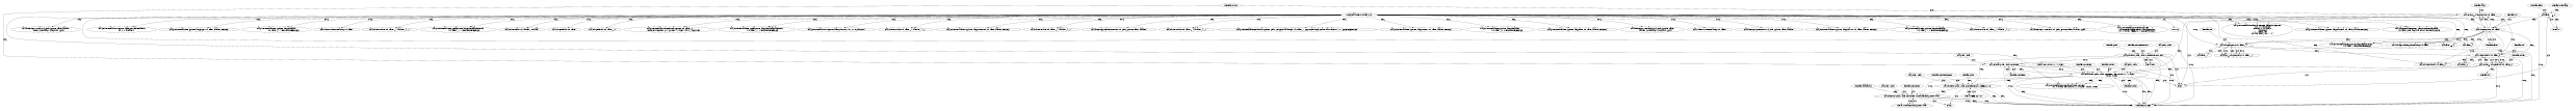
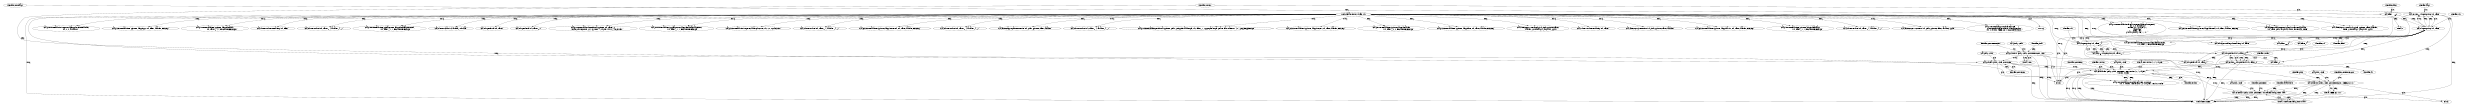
  digraph {
    n1 [label="(Call,col_set_str(pinfo->cinfo, COL_INFO, \"Unreassembled A-MPDU data\"))"]
    n2 [label="(Literal,\"Unreassembled A-MPDU data\")"]
    n3 [label="(MethodReturn,RET)"]
    n4 [label="(Block,)"]
    n5 [label="(Call,col_set_str(pinfo->cinfo, COL_PROTOCOL, \"IEEE 802.11n\"))"]
    n6 [label="(Literal,\"IEEE 802.11n\")"]
    n7 [label="(Call,col_add_fstr(pinfo->cinfo, COL_INFO, \"PPI version %u, %u bytes\",\n                 version, tot_len))"]
    n8 [label="(Block,)"]
    n9 [label="(Call,proto_tree_add_protocol_format(tree, proto_ppi,\n                                            tvb, 0, tot_len, \"PPI version %u, %u bytes\", version, tot_len))"]
    n10 [label="(Identifier,tot_len)"]
    n11 [label="(Call,col_clear(pinfo->cinfo, COL_INFO))"]
    n12 [label="(Identifier,COL_INFO)"]
    n13 [label="(Call,col_set_str(pinfo->cinfo, COL_PROTOCOL, \"PPI\"))"]
    n14 [label="(Literal,\"PPI\")"]
    n15 [label="(Call,version = tvb_get_guint8(tvb, offset))"]
    n16 [label="(Call,tvb_get_guint8(tvb, offset))"]
    n17 [label="(Call,tvb_get_letohs(tvb, offset+2))"]
    n18 [label="(Call,tvb_get_guint8(tvb, offset + 1))"]
    n19 [label="(Call,offset += 8)"]
    n20 [label="(Call,offset+2)"]
    n21 [label="(Call,offset+4)"]
-   n22 [label="(Call,tvb_bytes_letohl(tvb, offset+4))"]
+   n22 [label="(Call,tvb_get_letohl(tvb, offset+4))"]
    n23 [label="(Identifier,offset)"]
    n24 [label="(Call,proto_tree_add_item(ppi_tree, hf_ppi_head_version,\n                            tvb, offset, 1, ENC_LITTLE_ENDIAN))"]
    n25 [label="(Call,tvb_captured_length_remaining(tvb, offset))"]
    n26 [label="(Call,tot_len = tvb_get_letohs(tvb, offset+2))"]
-   n27 [label="(Call,offset + 1)"]
    n28 [label="(Call,flags = tvb_get_guint8(tvb, offset + 1))"]
    n29 [label="(MethodParameterIn,tvbuff_t *tvb)"]
    n30 [label="(Call,proto_tree_add_uint_format(seg_tree, hf_ampdu_segment,\n                        tvb, 0, 0, last_frame,\n                        \"Frame: %u (%u byte%s)\",\n                        last_frame,\n                        ft_fdh->len,\n                        plurality(ft_fdh->len, \"\", \"s\")))"]
    n31 [label="(Call,proto_tree_add_item(ppi_tree, hf_ppi_antenna, tvb, offset, data_len, ENC_NA))"]
    n32 [label="(Call,fragment_add_seq_next(&ampdu_reassembly_table,\n            tvb, offset, pinfo, ampdu_id, NULL, len_remain, TRUE))"]
    n33 [label="(Call,dissect_80211n_mac(tvb, pinfo, ppi_tree, offset, data_len,\n                TRUE, &n_ext_flags, &ampdu_id, &phdr))"]
    n34 [label="(Call,proto_tree_add_uint(seg_tree, hf_ampdu_reassembled_in,\n                    tvb, 0, 0, last_frame))"]
    n35 [label="(Call,proto_tree_add_item(ppi_tree, hf_ppi_gps, tvb, offset, data_len, ENC_NA))"]
    n36 [label="(Call,proto_tree_add_item(ppi_tree, hf_ppi_head_dlt,\n                                 tvb, offset + 4, 4, ENC_LITTLE_ENDIAN))"]
    n37 [label="(Call,tvb_new_subset_remaining(tvb, offset))"]
    n38 [label="(Call,tvb_new_subset(tvb, offset + 4, data_len - 4 , -1))"]
    n39 [label="(Call,proto_tree_add_item(ppi_flags_tree, hf_ppi_head_flag_reserved,\n                            tvb, offset + 1, 1, ENC_LITTLE_ENDIAN))"]
    n40 [label="(Call,tvb_new_chain(tvb, fd_head->tvb_data))"]
    n41 [label="(Call,tvb_get_letohs(tvb, offset))"]
    n42 [label="(Call,tvb_get_letohs(tvb, offset + 2))"]
    n43 [label="(Call,proto_tree_add_subtree_format(ppi_tree, tvb, offset, -1,\n                    ett_ampdu_segments, &ti, \"A-MPDU (%u bytes w/hdrs):\", ampdu_len))"]
    n44 [label="(Call,proto_tree_add_item(ppi_flags_tree, hf_ppi_head_flag_alignment,\n                            tvb, offset + 1, 1, ENC_LITTLE_ENDIAN))"]
    n45 [label="(Call,proto_tree_add_uint(seg_tree, hf_ampdu_count, tvb, 0, 0, mpdu_count))"]
    n46 [label="(Call,tvb_new_subset(tvb, offset + 4, data_len - 4 , -1))"]
    n47 [label="(Call,proto_tree_add_item(ppi_tree, hf_ppi_reserved, tvb, offset, data_len, ENC_NA))"]
    n48 [label="(Call,tvb_new_subset(tvb, offset + 4, data_len - 4 , -1))"]
    n49 [label="(Call,dissect_aggregation_extension(tvb, pinfo, ppi_tree, offset, data_len))"]
    n50 [label="(Call,tvb_new_subset(tvb, offset + 4, data_len - 4 , -1))"]
    n51 [label="(Call,proto_tree_add_expert_format(ppi_tree, pinfo, &ei_ppi_invalid_length, tvb, offset, -1, \"Aggregate length greater than maximum (%u)\", AGGREGATE_MAX))"]
    n52 [label="(Call,proto_tree_add_item(ppi_tree, hf_ppi_vector, tvb, offset, data_len, ENC_NA))"]
    n53 [label="(Call,proto_tree_add_item(ppi_tree, hf_ppi_head_len,\n                                 tvb, offset + 2, 2, ENC_LITTLE_ENDIAN))"]
    n54 [label="(Call,proto_tree_add_item(ppi_tree, hf_ppi_fnet, tvb, offset, data_len, ENC_NA))"]
    n55 [label="(Call,dissect_80211n_mac_phy(tvb, pinfo, ppi_tree, offset,\n                data_len, &n_ext_flags, &ampdu_id, &phdr))"]
    n56 [label="(Call,tvb_new_subset_remaining(tvb, offset))"]
    n57 [label="(Call,dissect_8023_extension(tvb, pinfo, ppi_tree, offset, data_len))"]
    n58 [label="(Call,proto_tree_add_item(ppi_tree, hf_ppi_harris, tvb, offset, data_len, ENC_NA))"]
    n59 [label="(Call,proto_tree_add_item(ppi_tree, hf_ppi_head_flags,\n                                 tvb, offset + 1, 1, ENC_LITTLE_ENDIAN))"]
    n60 [label="(Call,tvb_new_subset(tvb, offset + 4, data_len - 4 , -1))"]
    n61 [label="(Call,dissect_80211_common(tvb, pinfo, ppi_tree, offset, data_len, &phdr))"]
    n62 [label="(Call,proto_tree_add_protocol_format(tree,\n                    proto_get_id_by_filter_name(\"wlan_aggregate\"),\n                    tvb, 0, tot_len, \"IEEE 802.11 Aggregate MPDU\"))"]
    1000123
    n64 [label="(Call,offset      = 0)"]
    n65 [label="(Literal,0)"]
    n66 [label="(Identifier,dlt)"]
    n67 [label="(Identifier,COL_INFO)"]
    n68 [label="(Identifier,flags)"]
    n69 [label="(Identifier,COL_INFO)"]
    n70 [label="(Identifier,pinfo)"]
    n71 [label="(Identifier,n_ext_flags)"]
    n72 [label="(Call,pinfo->cinfo)"]
    n73 [label="(Identifier,version)"]
    n74 [label="(Identifier,tvb)"]
    n75 [label="(Identifier,offset)"]
    n76 [label="(Identifier,COL_PROTOCOL)"]
    n77 [label="(Identifier,pinfo)"]
    n78 [label="(Call,pinfo->cinfo)"]
    n79 [label="(Call,pinfo->cinfo)"]
    n80 [label="(Identifier,data_handle)"]
    n81 [label="(Identifier,tvb)"]
    n82 [label="(Literal,\"PPI version %u, %u bytes\")"]
    n83 [label="(Identifier,tvb)"]
    n84 [label="(Identifier,tot_len)"]
    n85 [label="(Call,pinfo->cinfo)"]
    n86 [label="(Call,pinfo->cinfo)"]
    n87 [label="(Identifier,version)"]
    n88 [label="(Identifier,COL_PROTOCOL)"]
    n1 -> n2 [label="CFG: "]
    n1 -> n3 [label="DDG: "]
    n1 -> n3 [label="DDG: "]
    n1 -> n3 [label="DDG: "]
    n1 -> n4 [label="AST: "]
    n2 -> n1 [label="AST: "]
    n5 -> n1 [label="DDG: "]
    n5 -> n3 [label="DDG: "]
    n5 -> n3 [label="DDG: "]
    n5 -> n4 [label="AST: "]
    n5 -> n6 [label="CFG: "]
    n6 -> n5 [label="AST: "]
    n7 -> n1 [label="DDG: "]
    n7 -> n3 [label="DDG: "]
    n7 -> n3 [label="DDG: "]
    n7 -> n3 [label="DDG: "]
    n7 -> n3 [label="DDG: "]
    n7 -> n5 [label="DDG: "]
    n7 -> n8 [label="AST: "]
    n7 -> n9 [label="DDG: "]
    n7 -> n9 [label="DDG: "]
    n7 -> n10 [label="CFG: "]
    n10 -> n7 [label="AST: "]
    n11 -> n3 [label="DDG: "]
    n11 -> n7 [label="DDG: "]
    n11 -> n7 [label="DDG: "]
    n11 -> n8 [label="AST: "]
    n11 -> n12 [label="CFG: "]
    n12 -> n11 [label="AST: "]
    n13 -> n3 [label="DDG: "]
    n13 -> n3 [label="DDG: "]
    n13 -> n5 [label="DDG: "]
    n13 -> n8 [label="AST: "]
    n13 -> n11 [label="DDG: "]
    n13 -> n14 [label="CFG: "]
    n14 -> n13 [label="AST: "]
    n15 -> n3 [label="DDG: "]
    n15 -> n7 [label="DDG: "]
    n15 -> n8 [label="AST: "]
    n15 -> n16 [label="CFG: "]
    n16 -> n15 [label="AST: "]
    n16 -> n15 [label="DDG: "]
    n16 -> n15 [label="DDG: "]
    n16 -> n17 [label="DDG: "]
    n16 -> n18 [label="DDG: "]
    n16 -> n18 [label="DDG: "]
    n16 -> n19 [label="DDG: "]
    n16 -> n20 [label="DDG: "]
    n16 -> n21 [label="DDG: "]
    n16 -> n22 [label="DDG: "]
    n16 -> n23 [label="CFG: "]
    n16 -> n24 [label="DDG: "]
    n16 -> n25 [label="DDG: "]
    n17 -> n3 [label="DDG: "]
    n17 -> n20 [label="CFG: "]
    n17 -> n22 [label="DDG: "]
    n17 -> n26 [label="AST: "]
    n17 -> n26 [label="DDG: "]
    n17 -> n26 [label="DDG: "]
    n18 -> n3 [label="DDG: "]
    n18 -> n17 [label="DDG: "]
-   n18 -> n27 [label="CFG: "]
    n18 -> n28 [label="AST: "]
    n18 -> n28 [label="DDG: "]
    n18 -> n28 [label="DDG: "]
    n20 -> n17 [label="AST: "]
    n23 -> n16 [label="AST: "]
    n26 -> n3 [label="DDG: "]
    n26 -> n7 [label="DDG: "]
    n26 -> n8 [label="AST: "]
    n26 -> n17 [label="CFG: "]
    n26 -> n66 [label="CFG: "]
-   n27 -> n18 [label="AST: "]
    n28 -> n18 [label="CFG: "]
    n29 -> n3 [label="DDG: "]
    n29 -> n9 [label="DDG: "]
    n29 -> n16 [label="DDG: "]
    n29 -> n17 [label="DDG: "]
    n29 -> n18 [label="DDG: "]
    n29 -> n22 [label="DDG: "]
    n29 -> n24 [label="DDG: "]
    n29 -> n25 [label="DDG: "]
    n29 -> n30 [label="DDG: "]
    n29 -> n31 [label="DDG: "]
    n29 -> n32 [label="DDG: "]
    n29 -> n33 [label="DDG: "]
    n29 -> n34 [label="DDG: "]
    n29 -> n35 [label="DDG: "]
    n29 -> n36 [label="DDG: "]
    n29 -> n37 [label="DDG: "]
    n29 -> n38 [label="DDG: "]
    n29 -> n39 [label="DDG: "]
    n29 -> n40 [label="DDG: "]
    n29 -> n41 [label="DDG: "]
    n29 -> n42 [label="DDG: "]
    n29 -> n43 [label="DDG: "]
    n29 -> n44 [label="DDG: "]
    n29 -> n45 [label="DDG: "]
    n29 -> n46 [label="DDG: "]
    n29 -> n47 [label="DDG: "]
    n29 -> n48 [label="DDG: "]
    n29 -> n49 [label="DDG: "]
    n29 -> n50 [label="DDG: "]
    n29 -> n51 [label="DDG: "]
    n29 -> n52 [label="DDG: "]
    n29 -> n53 [label="DDG: "]
    n29 -> n54 [label="DDG: "]
    n29 -> n55 [label="DDG: "]
    n29 -> n56 [label="DDG: "]
    n29 -> n57 [label="DDG: "]
    n29 -> n58 [label="DDG: "]
    n29 -> n59 [label="DDG: "]
    n29 -> n60 [label="DDG: "]
    n29 -> n61 [label="DDG: "]
    n29 -> n62 [label="DDG: "]
    n29 -> 1000123 [label="AST: "]
    n64 -> n8 [label="AST: "]
    n64 -> n16 [label="DDG: "]
    n64 -> n65 [label="CFG: "]
-   n65 -> n64 [label="AST: "]
    n67 -> n7 [label="AST: "]
-   n68 -> n15 [label="CFG: "]
+   n68 -> n15 [label="AST: "]
    n69 -> n1 [label="AST: "]
    n70 -> n13 [label="CFG: "]
    n71 -> n64 [label="CFG: "]
    n72 -> n11 [label="AST: "]
    n73 -> n7 [label="AST: "]
    n74 -> n18 [label="AST: "]
    n75 -> n64 [label="AST: "]
    n76 -> n13 [label="AST: "]
    n77 -> n5 [label="CFG: "]
    n78 -> n5 [label="AST: "]
    n79 -> n7 [label="AST: "]
    n80 -> n1 [label="CFG: "]
    n81 -> n17 [label="AST: "]
    n82 -> n7 [label="AST: "]
    n83 -> n16 [label="AST: "]
    n84 -> n26 [label="AST: "]
    n85 -> n1 [label="AST: "]
    n86 -> n13 [label="AST: "]
    n87 -> n11 [label="CFG: "]
    n87 -> n15 [label="AST: "]
    n88 -> n5 [label="AST: "]
  }
